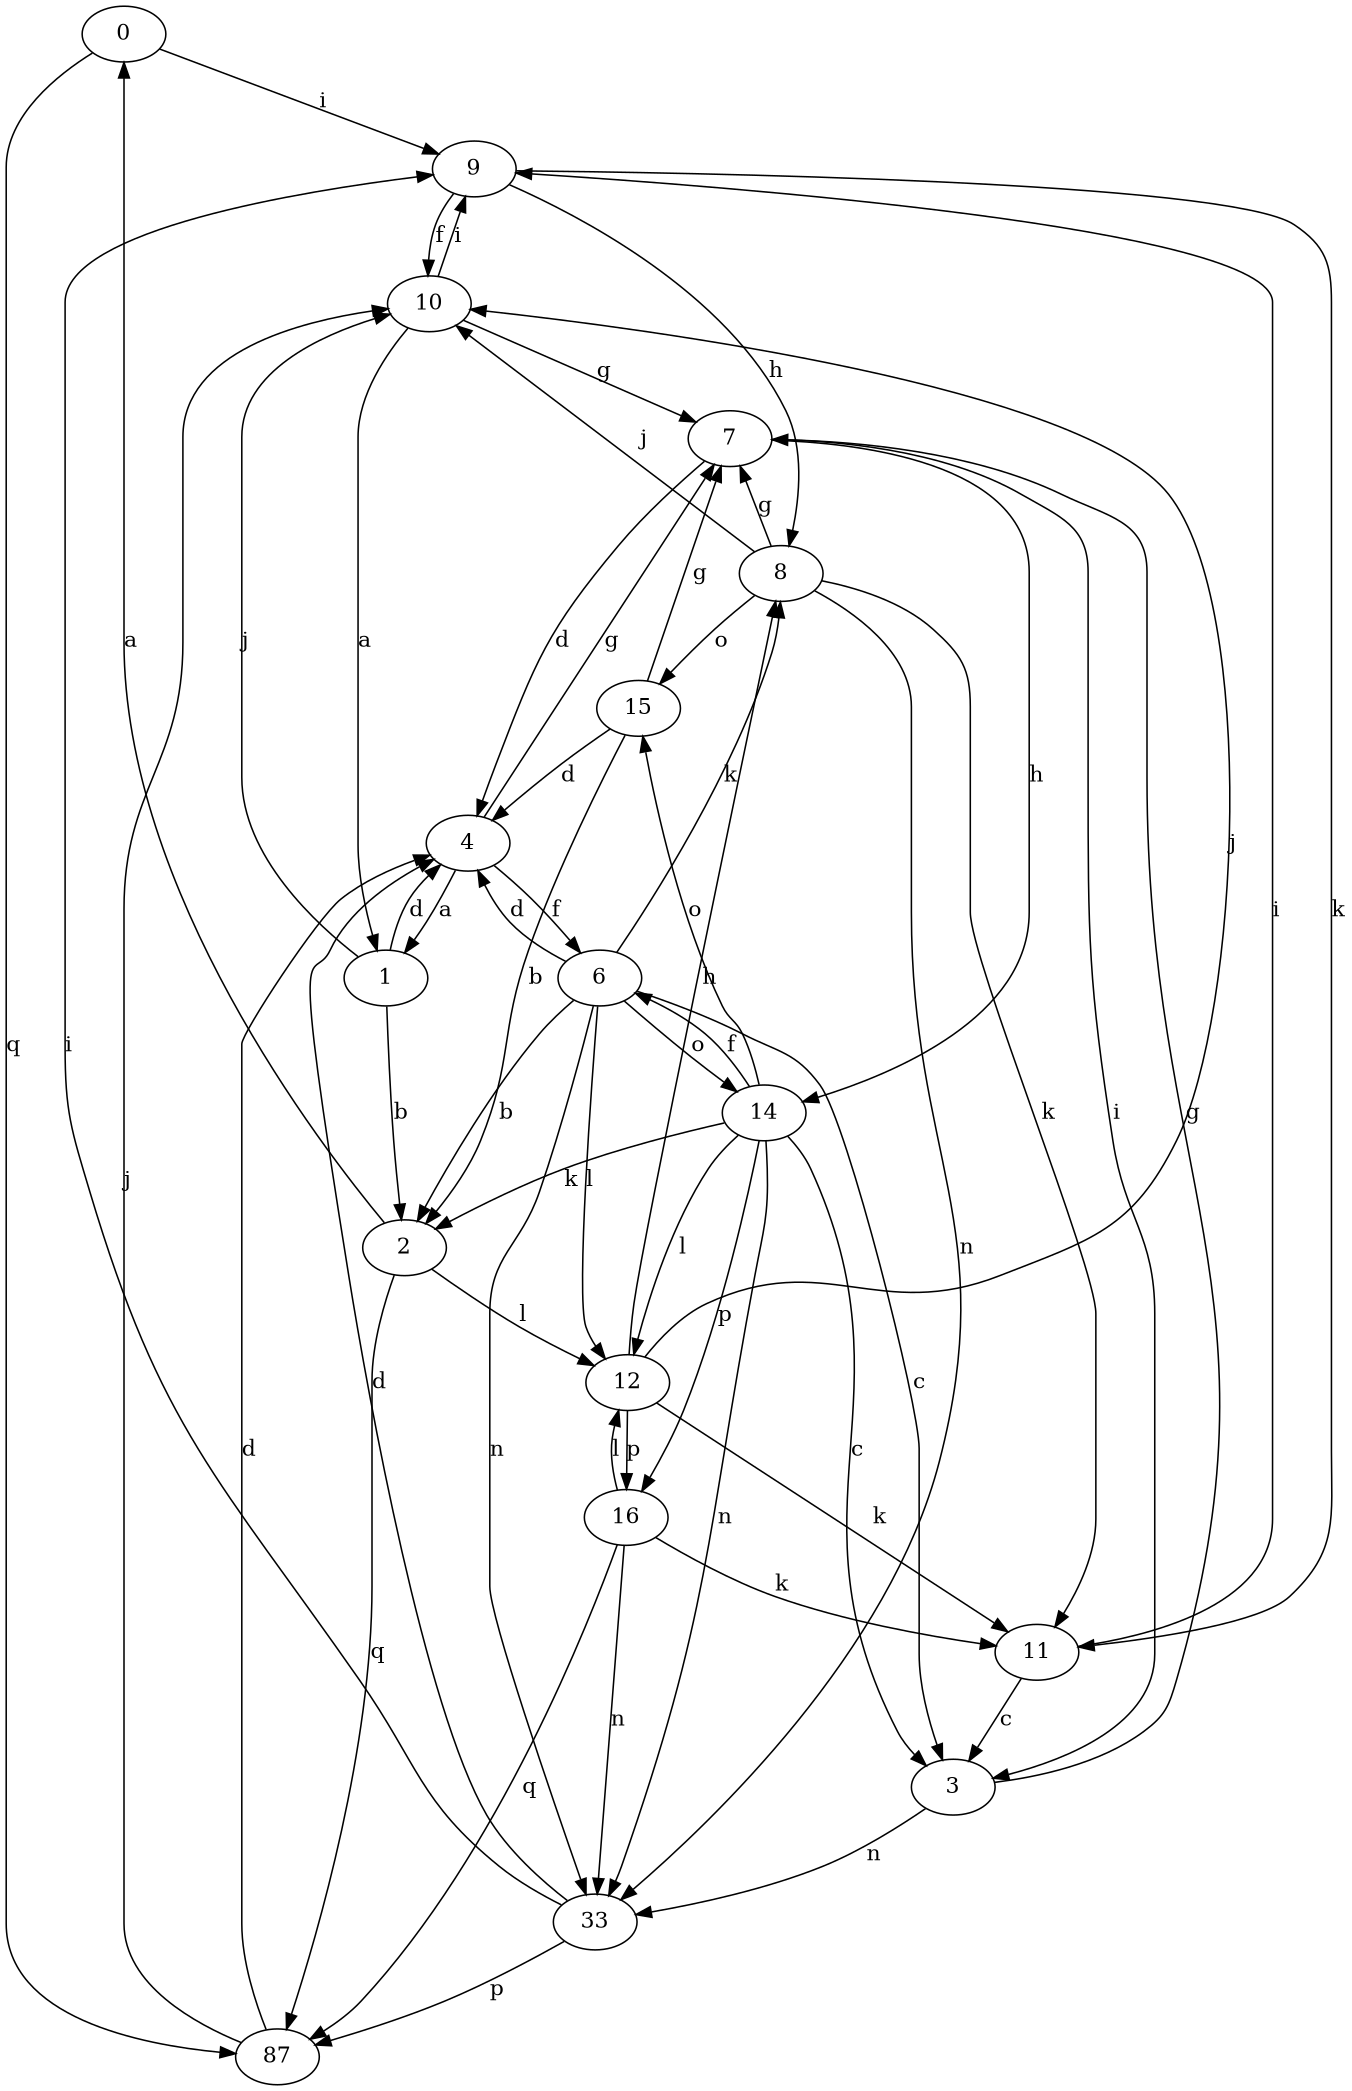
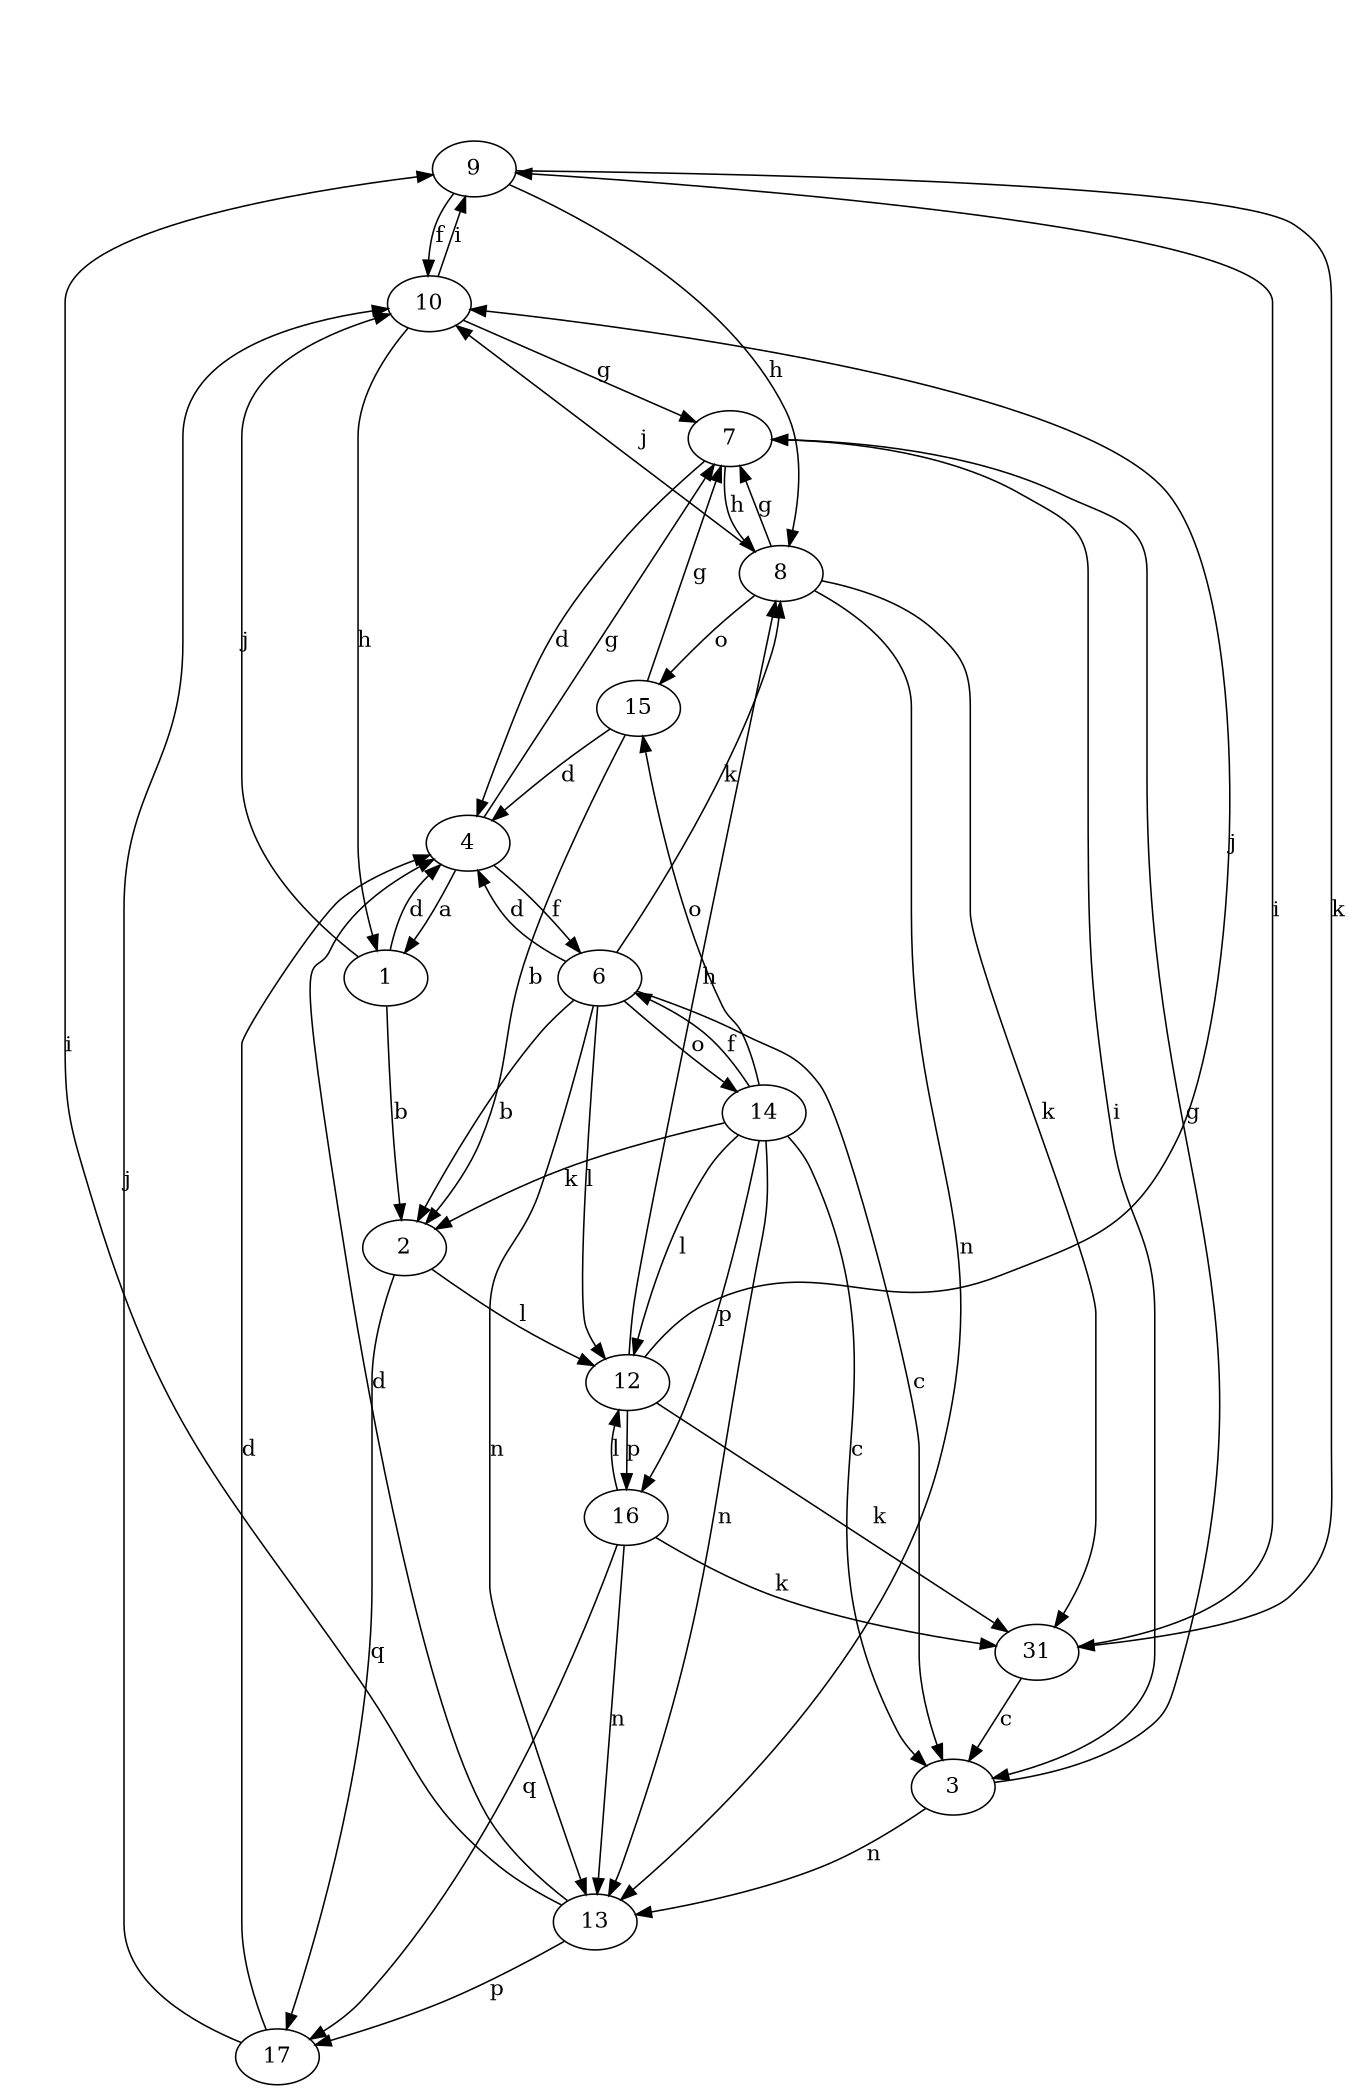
  strict digraph {
-   0
    9
-   17 [label=87]
+   17
    10
-   11
+   11 [label=31]
    8
    4
    1
    2
    12
    7
    6
    16
    3
-   13 [label=33]
+   13
    14
    15
-   0 -> 9 [label=i]
-   0 -> 17 [label=q]
    9 -> 10 [label=f]
    9 -> 11 [label=k]
    9 -> 8 [label=h]
    17 -> 10 [label=j]
    17 -> 4 [label=d]
    10 -> 9 [label=i]
-   10 -> 1 [label=a]
+   10 -> 1 [label=h]
    10 -> 7 [label=g]
    11 -> 9 [label=i]
    11 -> 3 [label=c]
    8 -> 10 [label=j]
    8 -> 11 [label=k]
    8 -> 7 [label=g]
    8 -> 13 [label=n]
    8 -> 15 [label=o]
    4 -> 1 [label=a]
    4 -> 7 [label=g]
    4 -> 6 [label=f]
    1 -> 10 [label=j]
    1 -> 4 [label=d]
    1 -> 2 [label=b]
-   2 -> 0 [label=a]
    2 -> 17 [label=q]
    2 -> 12 [label=l]
    12 -> 10 [label=j]
    12 -> 11 [label=k]
    12 -> 8 [label=h]
    12 -> 16 [label=p]
-   7 -> 14 [label=h]
+   7 -> 8 [label=h]
    7 -> 4 [label=d]
    7 -> 3 [label=i]
    6 -> 8 [label=k]
    6 -> 4 [label=d]
    6 -> 2 [label=b]
    6 -> 12 [label=l]
    6 -> 3 [label=c]
    6 -> 13 [label=n]
    6 -> 14 [label=o]
    16 -> 17 [label=q]
    16 -> 11 [label=k]
    16 -> 12 [label=l]
    16 -> 13 [label=n]
    3 -> 7 [label=g]
    3 -> 13 [label=n]
    13 -> 9 [label=i]
    13 -> 17 [label=p]
    13 -> 4 [label=d]
    14 -> 2 [label=k]
    14 -> 12 [label=l]
    14 -> 6 [label=f]
    14 -> 16 [label=p]
    14 -> 3 [label=c]
    14 -> 13 [label=n]
    14 -> 15 [label=o]
    15 -> 4 [label=d]
    15 -> 2 [label=b]
    15 -> 7 [label=g]
  }
